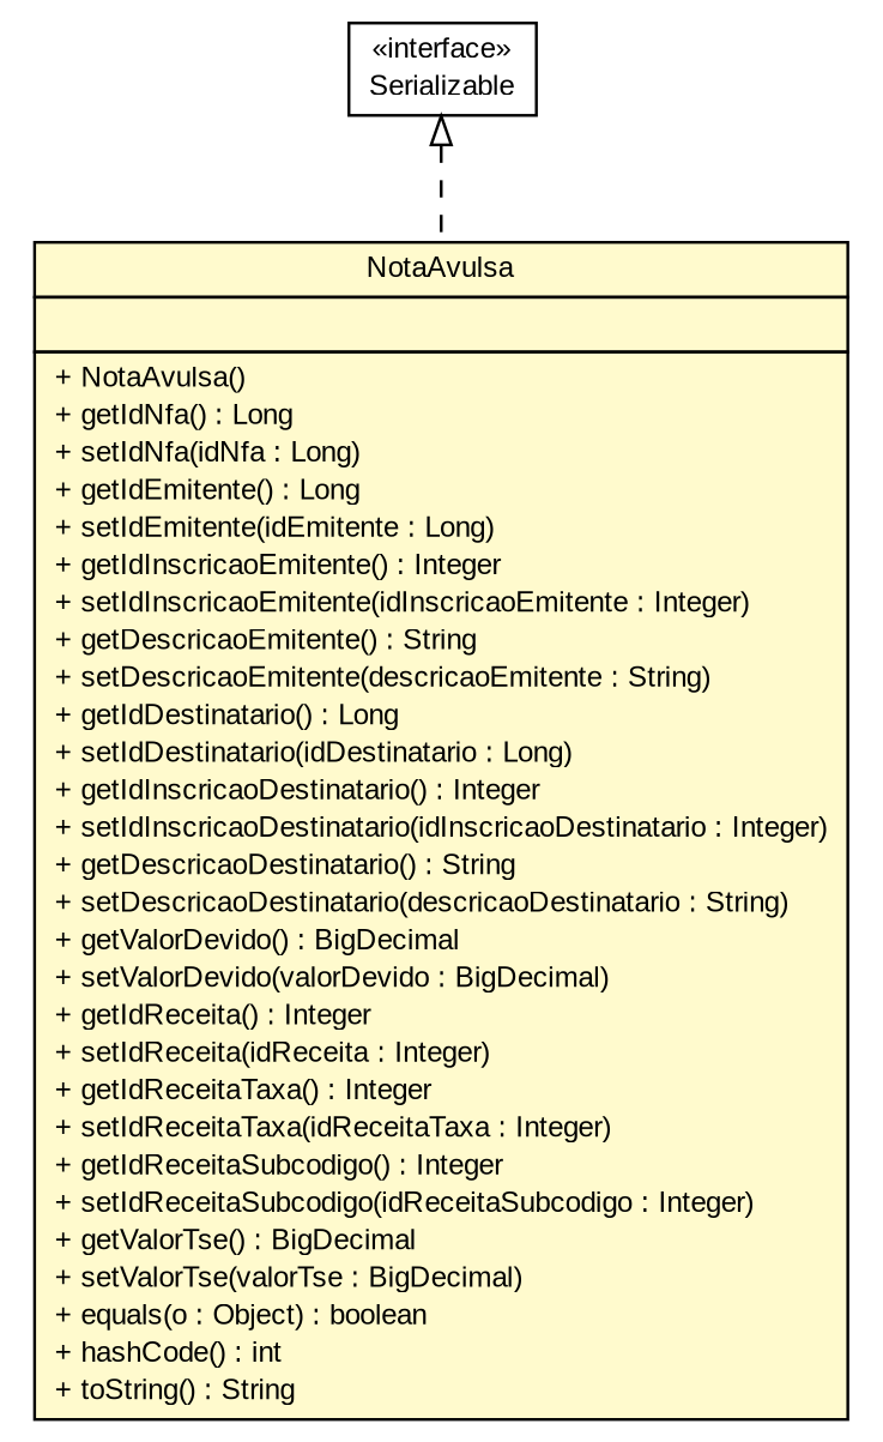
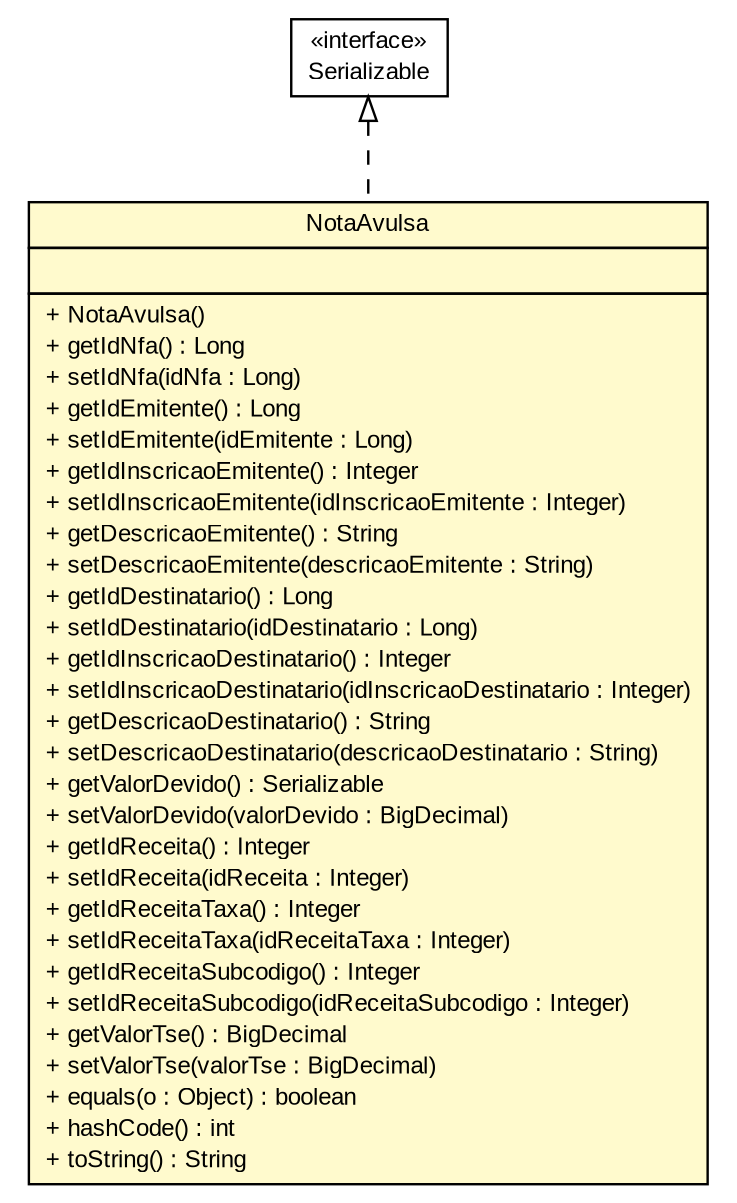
  digraph {
    nodesep=0.25
    ranksep=0.5
    node [fontcolor=black fontname=arial fontsize=10.0 shape=plaintext]
-   n1 [label=<<table title="br.gov.to.sefaz.arr.persistence.view.NotaAvulsa" border="0" cellborder="1" cellspacing="0" cellpadding="2" port="p" bgcolor="lemonChiffon" href="./NotaAvulsa.html"> 		<tr><td><table border="0" cellspacing="0" cellpadding="1"> <tr><td align="center" balign="center"> NotaAvulsa </td></tr> 		</table></td></tr> 		<tr><td><table border="0" cellspacing="0" cellpadding="1"> <tr><td align="left" balign="left">  </td></tr> 		</table></td></tr> 		<tr><td><table border="0" cellspacing="0" cellpadding="1"> <tr><td align="left" balign="left"> + NotaAvulsa() </td></tr> <tr><td align="left" balign="left"> + getIdNfa() : Long </td></tr> <tr><td align="left" balign="left"> + setIdNfa(idNfa : Long) </td></tr> <tr><td align="left" balign="left"> + getIdEmitente() : Long </td></tr> <tr><td align="left" balign="left"> + setIdEmitente(idEmitente : Long) </td></tr> <tr><td align="left" balign="left"> + getIdInscricaoEmitente() : Integer </td></tr> <tr><td align="left" balign="left"> + setIdInscricaoEmitente(idInscricaoEmitente : Integer) </td></tr> <tr><td align="left" balign="left"> + getDescricaoEmitente() : String </td></tr> <tr><td align="left" balign="left"> + setDescricaoEmitente(descricaoEmitente : String) </td></tr> <tr><td align="left" balign="left"> + getIdDestinatario() : Long </td></tr> <tr><td align="left" balign="left"> + setIdDestinatario(idDestinatario : Long) </td></tr> <tr><td align="left" balign="left"> + getIdInscricaoDestinatario() : Integer </td></tr> <tr><td align="left" balign="left"> + setIdInscricaoDestinatario(idInscricaoDestinatario : Integer) </td></tr> <tr><td align="left" balign="left"> + getDescricaoDestinatario() : String </td></tr> <tr><td align="left" balign="left"> + setDescricaoDestinatario(descricaoDestinatario : String) </td></tr> <tr><td align="left" balign="left"> + getValorDevido() : BigDecimal </td></tr> <tr><td align="left" balign="left"> + setValorDevido(valorDevido : BigDecimal) </td></tr> <tr><td align="left" balign="left"> + getIdReceita() : Integer </td></tr> <tr><td align="left" balign="left"> + setIdReceita(idReceita : Integer) </td></tr> <tr><td align="left" balign="left"> + getIdReceitaTaxa() : Integer </td></tr> <tr><td align="left" balign="left"> + setIdReceitaTaxa(idReceitaTaxa : Integer) </td></tr> <tr><td align="left" balign="left"> + getIdReceitaSubcodigo() : Integer </td></tr> <tr><td align="left" balign="left"> + setIdReceitaSubcodigo(idReceitaSubcodigo : Integer) </td></tr> <tr><td align="left" balign="left"> + getValorTse() : BigDecimal </td></tr> <tr><td align="left" balign="left"> + setValorTse(valorTse : BigDecimal) </td></tr> <tr><td align="left" balign="left"> + equals(o : Object) : boolean </td></tr> <tr><td align="left" balign="left"> + hashCode() : int </td></tr> <tr><td align="left" balign="left"> + toString() : String </td></tr> 		</table></td></tr> 		</table>>]
+   n1 [label=<<table title="br.gov.to.sefaz.arr.persistence.view.NotaAvulsa" border="0" cellborder="1" cellspacing="0" cellpadding="2" port="p" bgcolor="lemonChiffon" href="./NotaAvulsa.html"> 		<tr><td><table border="0" cellspacing="0" cellpadding="1"> <tr><td align="center" balign="center"> NotaAvulsa </td></tr> 		</table></td></tr> 		<tr><td><table border="0" cellspacing="0" cellpadding="1"> <tr><td align="left" balign="left">  </td></tr> 		</table></td></tr> 		<tr><td><table border="0" cellspacing="0" cellpadding="1"> <tr><td align="left" balign="left"> + NotaAvulsa() </td></tr> <tr><td align="left" balign="left"> + getIdNfa() : Long </td></tr> <tr><td align="left" balign="left"> + setIdNfa(idNfa : Long) </td></tr> <tr><td align="left" balign="left"> + getIdEmitente() : Long </td></tr> <tr><td align="left" balign="left"> + setIdEmitente(idEmitente : Long) </td></tr> <tr><td align="left" balign="left"> + getIdInscricaoEmitente() : Integer </td></tr> <tr><td align="left" balign="left"> + setIdInscricaoEmitente(idInscricaoEmitente : Integer) </td></tr> <tr><td align="left" balign="left"> + getDescricaoEmitente() : String </td></tr> <tr><td align="left" balign="left"> + setDescricaoEmitente(descricaoEmitente : String) </td></tr> <tr><td align="left" balign="left"> + getIdDestinatario() : Long </td></tr> <tr><td align="left" balign="left"> + setIdDestinatario(idDestinatario : Long) </td></tr> <tr><td align="left" balign="left"> + getIdInscricaoDestinatario() : Integer </td></tr> <tr><td align="left" balign="left"> + setIdInscricaoDestinatario(idInscricaoDestinatario : Integer) </td></tr> <tr><td align="left" balign="left"> + getDescricaoDestinatario() : String </td></tr> <tr><td align="left" balign="left"> + setDescricaoDestinatario(descricaoDestinatario : String) </td></tr> <tr><td align="left" balign="left"> + getValorDevido() : Serializable </td></tr> <tr><td align="left" balign="left"> + setValorDevido(valorDevido : BigDecimal) </td></tr> <tr><td align="left" balign="left"> + getIdReceita() : Integer </td></tr> <tr><td align="left" balign="left"> + setIdReceita(idReceita : Integer) </td></tr> <tr><td align="left" balign="left"> + getIdReceitaTaxa() : Integer </td></tr> <tr><td align="left" balign="left"> + setIdReceitaTaxa(idReceitaTaxa : Integer) </td></tr> <tr><td align="left" balign="left"> + getIdReceitaSubcodigo() : Integer </td></tr> <tr><td align="left" balign="left"> + setIdReceitaSubcodigo(idReceitaSubcodigo : Integer) </td></tr> <tr><td align="left" balign="left"> + getValorTse() : BigDecimal </td></tr> <tr><td align="left" balign="left"> + setValorTse(valorTse : BigDecimal) </td></tr> <tr><td align="left" balign="left"> + equals(o : Object) : boolean </td></tr> <tr><td align="left" balign="left"> + hashCode() : int </td></tr> <tr><td align="left" balign="left"> + toString() : String </td></tr> 		</table></td></tr> 		</table>>]
    n2 [label=<<table title="java.io.Serializable" border="0" cellborder="1" cellspacing="0" cellpadding="2" port="p" href="http://java.sun.com/j2se/1.4.2/docs/api/java/io/Serializable.html"> 		<tr><td><table border="0" cellspacing="0" cellpadding="1"> <tr><td align="center" balign="center"> &#171;interface&#187; </td></tr> <tr><td align="center" balign="center"> Serializable </td></tr> 		</table></td></tr> 		</table>>]
    n2 -> n1 [arrowtail=empty dir=back fontname=arial fontsize=10 headport=p labelfontname=arial labelfontsize=10 style=dashed tailport=p]
  }
